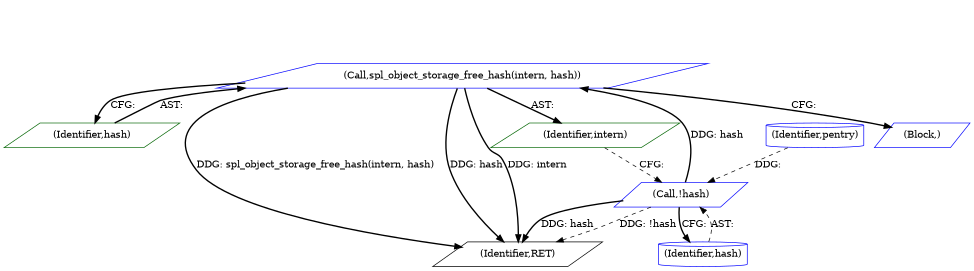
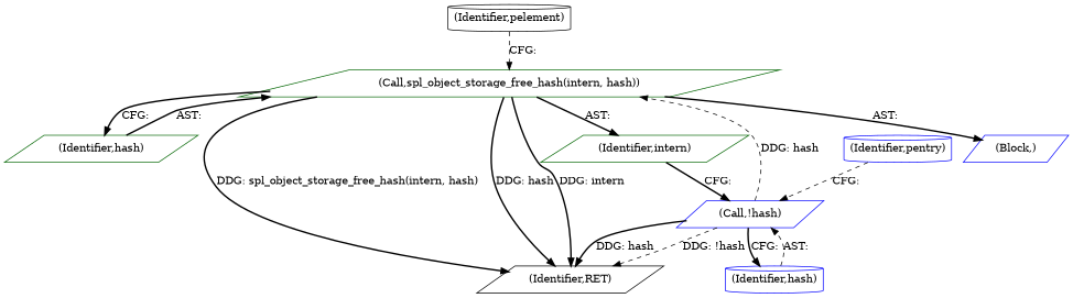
  digraph {
    node [color=blue shape=parallelogram]
    edge [style=bold]
-   n1 [label="(Call,spl_object_storage_free_hash(intern, hash))"]
+   n1 [color=darkgreen label="(Call,spl_object_storage_free_hash(intern, hash))"]
    n2 [color=darkgreen label="(Identifier,hash)"]
    n3 [color=black label="(Identifier,RET)"]
    n4 [label="(Block,)"]
    n5 [color=darkgreen label="(Identifier,intern)"]
    n6 [label="(Call,!hash)"]
    n7 [label="(Identifier,hash)" shape=cylinder]
    n8 [label="(Identifier,pentry)" shape=cylinder]
+   n9 [color=black label="(Identifier,pelement)" shape=cylinder]
    n1 -> n2 [label="CFG: "]
    n1 -> n3 [label="DDG: spl_object_storage_free_hash(intern, hash)"]
    n1 -> n3 [label="DDG: hash"]
    n1 -> n3 [label="DDG: intern"]
-   n1 -> n4 [label="CFG: "]
+   n1 -> n4 [label="AST: "]
    n1 -> n5 [label="AST: "]
    n2 -> n1 [label="AST: "]
-   n5 -> n6 [label="CFG: " style=dashed]
-   n6 -> n1 [label="DDG: hash"]
+   n5 -> n6 [label="CFG: "]
+   n6 -> n1 [label="DDG: hash" style=dashed]
    n6 -> n3 [label="DDG: hash"]
    n6 -> n3 [label="DDG: !hash" style=dashed]
    n6 -> n7 [label="CFG: "]
    n7 -> n6 [label="AST: " style=dashed]
-   n8 -> n6 [label="DDG: " style=dashed]
+   n8 -> n6 [label="CFG: " style=dashed]
+   n9 -> n1 [label="CFG: " style=dashed]
  }
